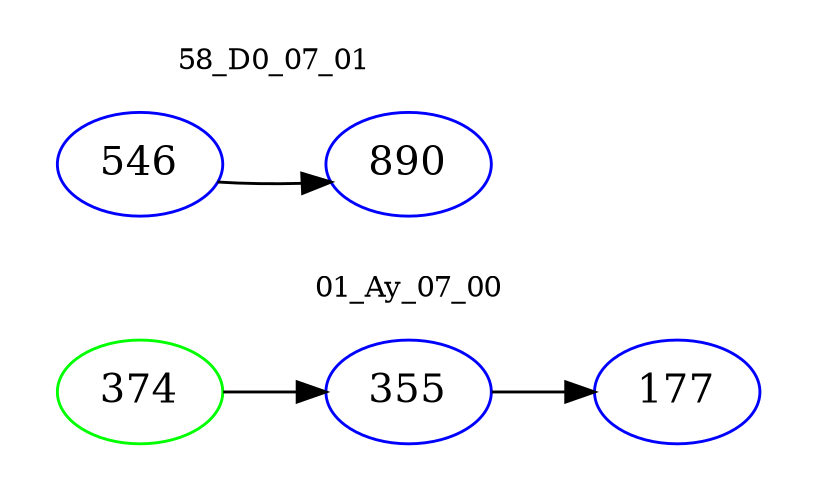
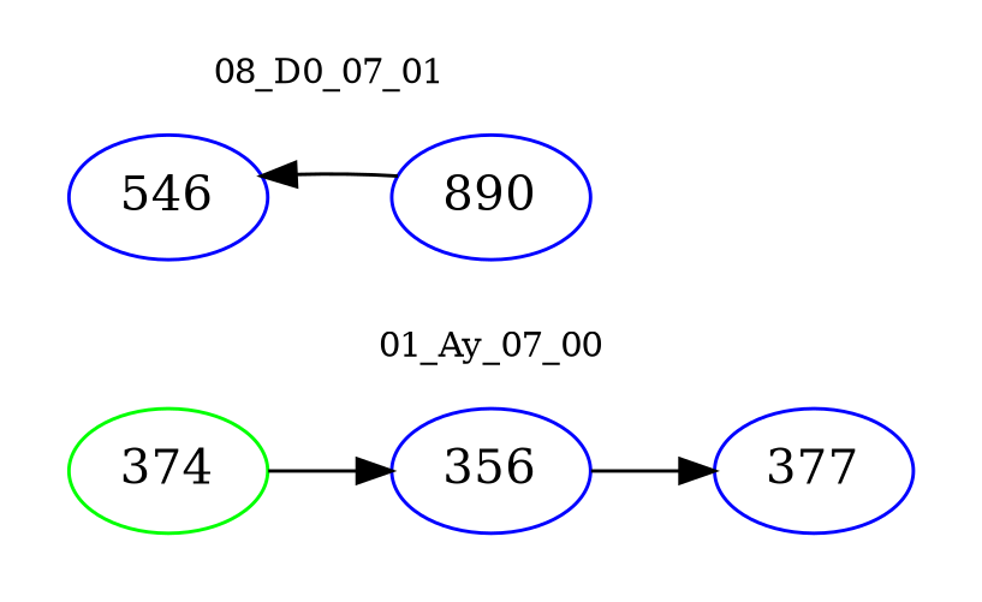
  digraph {
    rankdir=LR
    node [color=blue]
    edge [color=black]
    n1 [color=green label=374]
-   n2 [label=355]
-   n3 [label=177]
+   n2 [label=356]
+   n3 [label=377]
    n4 [label=546]
    n5 [label=890]
    subgraph cluster_1 {
      color=white
      fontsize=10
      label="01_Ay_07_00"
      n1
      n2
      n3
    }
    subgraph cluster_2 {
      color=white
      fontsize=10
-     label="58_D0_07_01"
+     label="08_D0_07_01"
      n4
      n5
    }
    n1 -> n2
    n2 -> n3
-   n4 -> n5
+   n5 -> n4
  }
